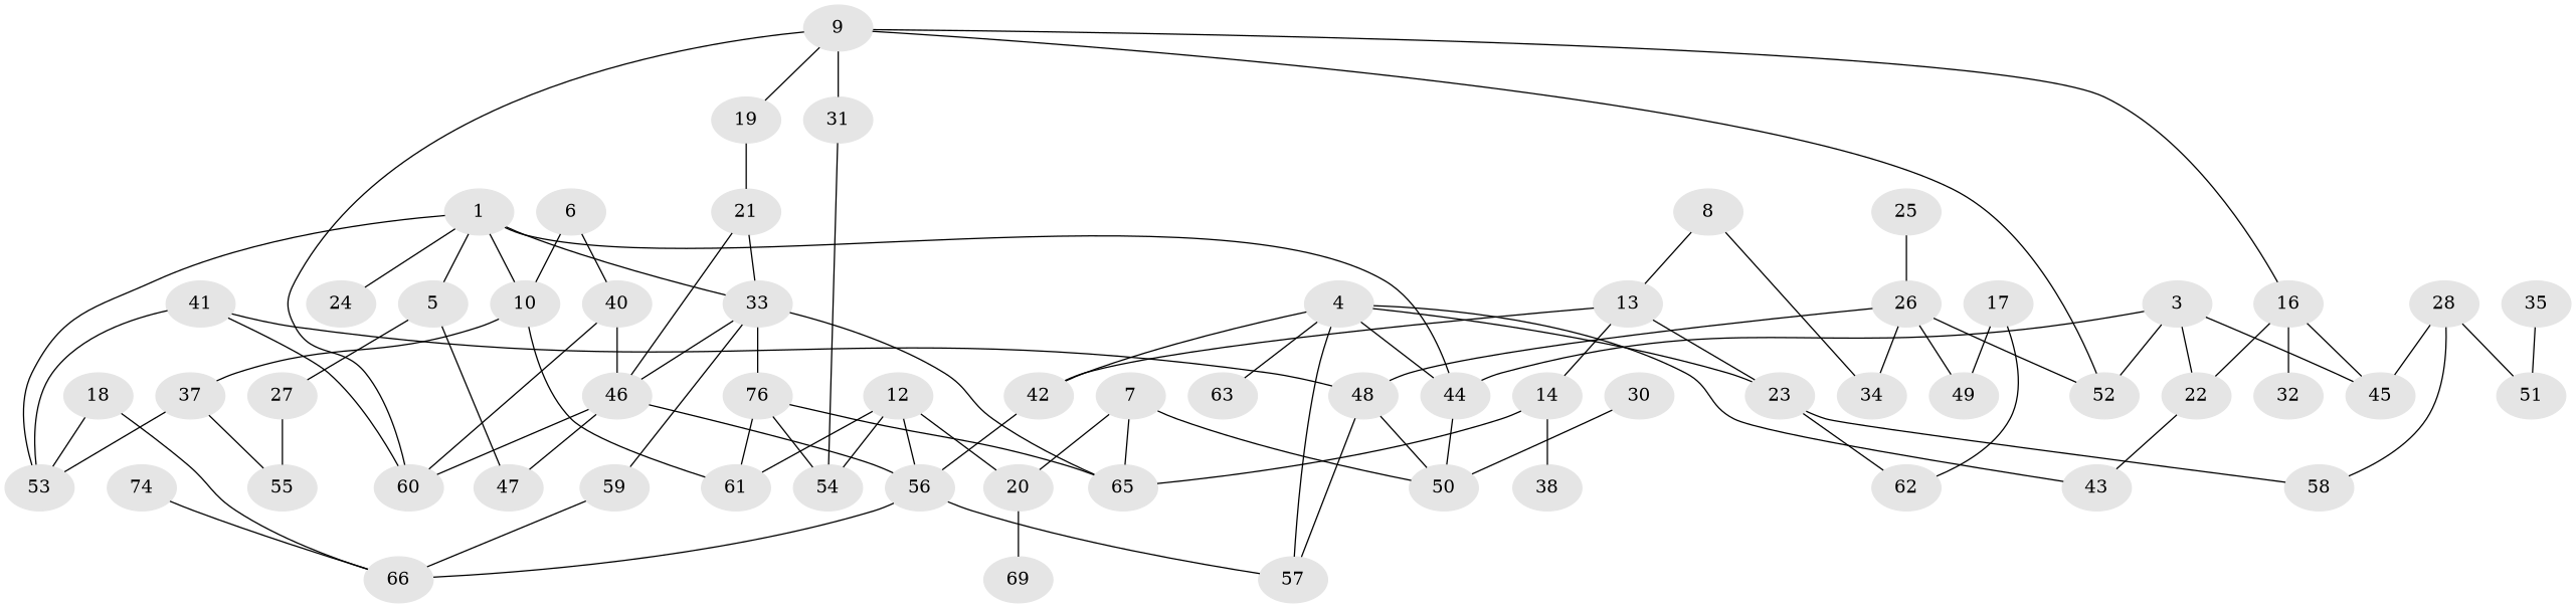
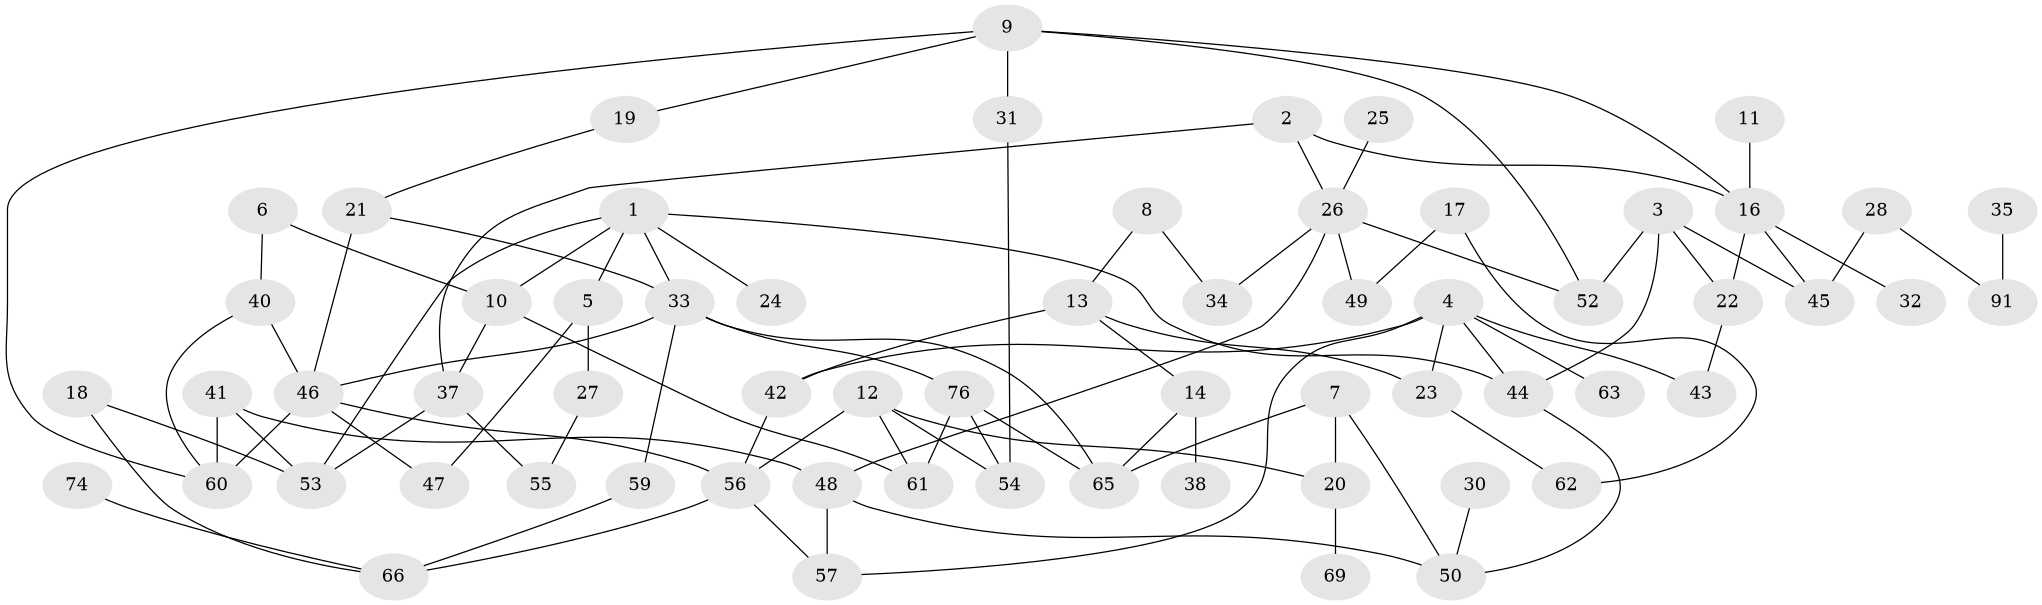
  graph {
    node [color=gray90 style=filled]
    edge [weight=1.0]
    1
    5
    10
    24
    33
    44
    53
    27
    47
    37
    61
    65
    46
    n14 [label=76]
    59
    50
+   2
    16
    26
    22
    45
    32
    52
    34
    49
    48
    55
    3
    43
    4
    23
    42
    57
    63
    62
-   58
    56
    6
    40
    60
    7
    20
    n43 [label=69]
    8
    13
    14
    9
    19
    31
    21
    54
+   11
    12
    66
    38
    17
    18
    25
    28
-   51
+   51 [label=91]
    30
    35
    41
    n64 [label=74]
    1 -- 5
    1 -- 10
    1 -- 24
    1 -- 33
    1 -- 44
    1 -- 53
    5 -- 27
    5 -- 47
    10 -- 37
    10 -- 61
    33 -- 65
    33 -- 46
    33 -- n14
    33 -- 59
    44 -- 50
    27 -- 55
    37 -- 53
    37 -- 55
    46 -- 47
    46 -- 56
    46 -- 60
    n14 -- 61
    n14 -- 65
    n14 -- 54
    59 -- 66
+   2 -- 37
+   2 -- 16
+   2 -- 26
    16 -- 22
    16 -- 45
    16 -- 32
    26 -- 52
    26 -- 34
    26 -- 49
    26 -- 48
    22 -- 43
    48 -- 50
    48 -- 57
    3 -- 44
    3 -- 22
    3 -- 45
    3 -- 52
    4 -- 44
    4 -- 43
    4 -- 23
    4 -- 42
    4 -- 57
    4 -- 63
    23 -- 62
-   23 -- 58
    42 -- 56
    56 -- 57
    56 -- 66
    6 -- 10
    6 -- 40
    40 -- 46
    40 -- 60
    7 -- 65
    7 -- 50
    7 -- 20
    20 -- n43
    8 -- 34
    8 -- 13
    13 -- 23
    13 -- 42
    13 -- 14
    14 -- 65
    14 -- 38
    9 -- 16
    9 -- 52
    9 -- 60
    9 -- 19
    9 -- 31
    19 -- 21
    31 -- 54
    21 -- 33
    21 -- 46
+   11 -- 16
    12 -- 61
    12 -- 56
    12 -- 20
    12 -- 54
    17 -- 49
    17 -- 62
    18 -- 53
    18 -- 66
    25 -- 26
    28 -- 45
-   28 -- 58
    28 -- 51
    30 -- 50
    35 -- 51
    41 -- 53
    41 -- 48
    41 -- 60
    n64 -- 66
  }
